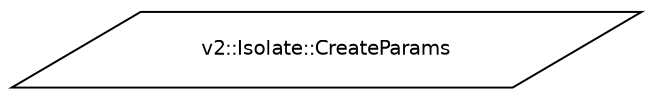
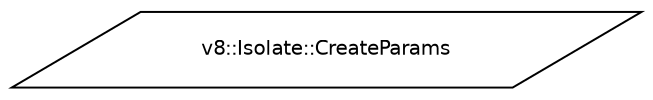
  digraph {
    rankdir=TB
    fontname="DejaVu Sans"
-   n1 [color=black fillcolor=white fontname="DejaVu Sans" fontsize=10 height=0.2 label="v2::Isolate::CreateParams" shape=parallelogram style=filled width=0.4]
+   n1 [color=black fillcolor=white fontname="DejaVu Sans" fontsize=10 height=0.2 label="v8::Isolate::CreateParams" shape=parallelogram style=filled width=0.4]
  }
